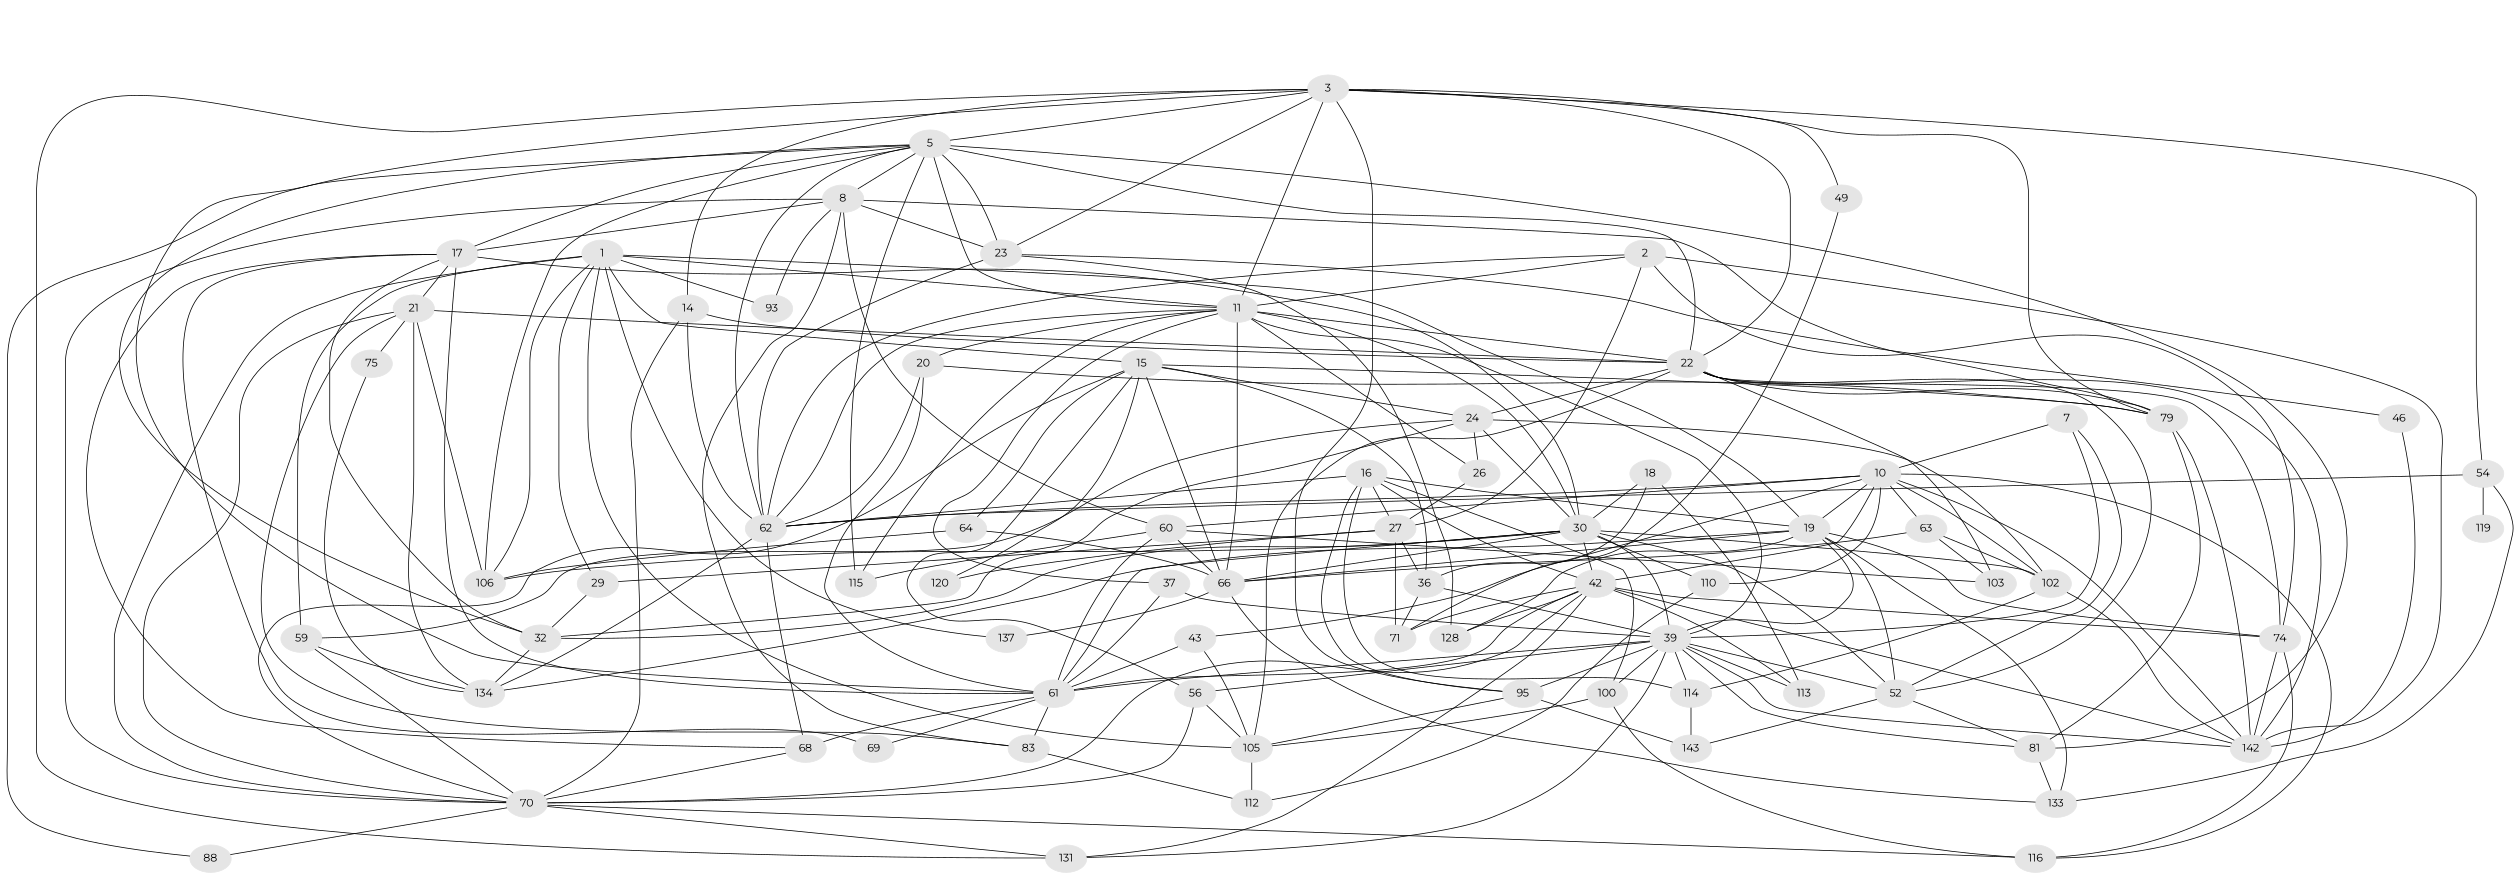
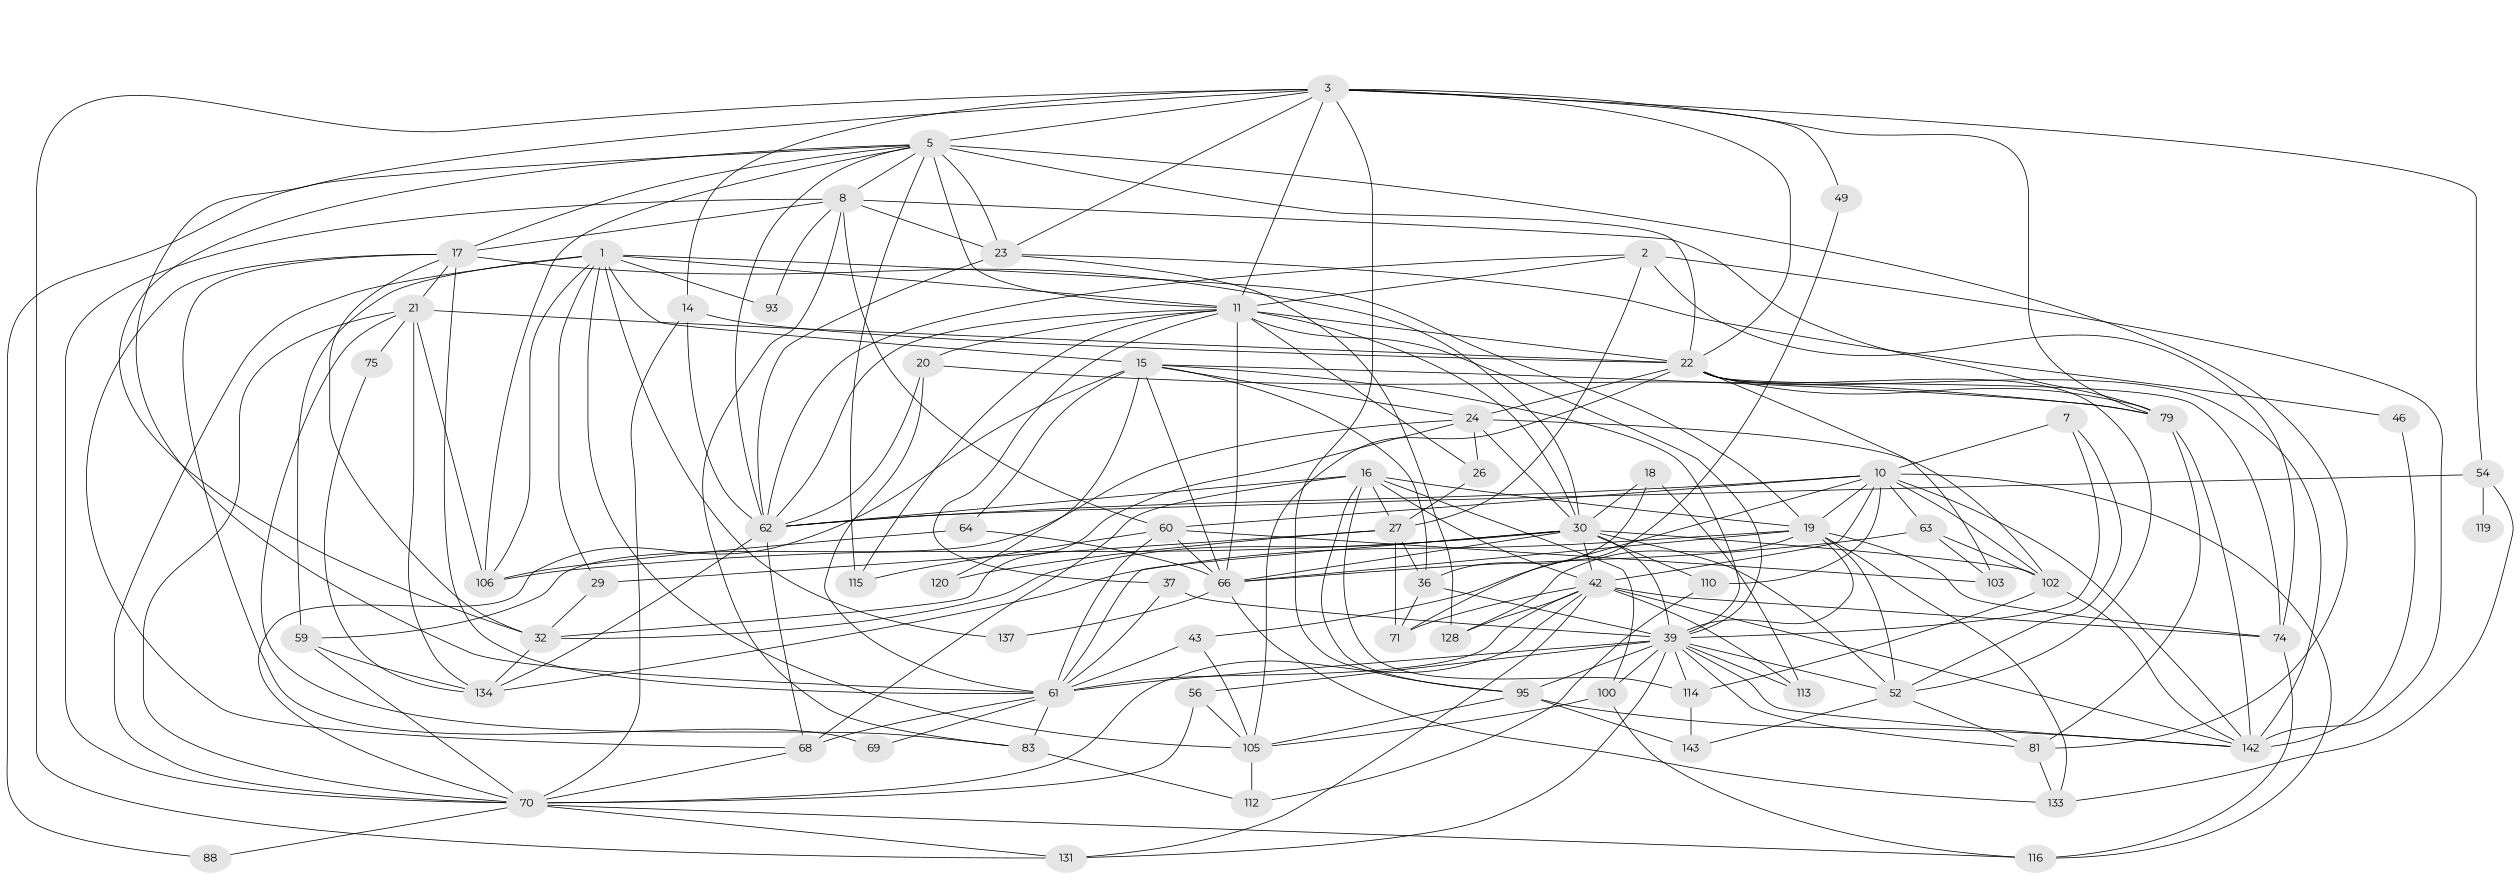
  graph {
    fontname=Montserrat
    node [color=gray90 fontname=Montserrat style=filled]
    edge [fontname=Montserrat]
    1 [super="+12+44"]
    11 [super="+47"]
    15 [super="+33"]
    19 [super="+72+38"]
    29
    59
    70 [super="+84"]
    93
    105 [super="+148"]
    106
    137
    62 [super="+77+132+86"]
    22 [super="+136+73+35"]
    115
    39 [super="+50+45+41"]
    20
    26
    30 [super="+53+82"]
    37
    66 [super="+141"]
    79 [super="+140"]
    24 [super="+31"]
    36 [super="+65"]
    64 [super="+91"]
    120
    74 [super="+135"]
    52 [super="+127+90"]
    128
    133
    134
    32
    131 [super="+138"]
    88
    116
    112
    2
    27 [super="+92"]
    142 [super="+147"]
    71
    68 [super="+139"]
    3 [super="+4+104"]
    5 [super="+9+34+76"]
    14
    23 [super="+118"]
    49
    54
    61 [super="+94"]
    95 [super="+123"]
    8 [super="+13"]
    17 [super="+48"]
    81 [super="+144"]
    103
    46
    119
    83 [super="+96"]
    69
    143
    60 [super="+126"]
    21 [super="+28"]
    10 [super="+129+25"]
    42 [super="+55"]
    43
    63
    102 [super="+122"]
    110
    7
    100
    114
    113
    56
    16 [super="+57+58"]
    75
    18
    1 -- 11
    1 -- 15
    1 -- 19
    1 -- 29
    1 -- 59
    1 -- 70
    1 -- 93 [weight=2]
    1 -- 105
    1 -- 106
    1 -- 137
    11 -- 62
    11 -- 22
    11 -- 115
    11 -- 39
    11 -- 20
    11 -- 26
    11 -- 30
    11 -- 37
    11 -- 66
    15 -- 70
-   15 -- 56
+   15 -- 39
    15 -- 66
    15 -- 79
    15 -- 24
    15 -- 36
    15 -- 64
    15 -- 120
    19 -- 39
    19 -- 66
    19 -- 74
    19 -- 52
    19 -- 128
    19 -- 133
    19 -- 134
    29 -- 32
    59 -- 70 [weight=2]
    59 -- 134
    70 -- 131
    70 -- 88
    70 -- 116
    105 -- 112
    62 -- 134
    62 -- 68
    22 -- 105
    22 -- 79
    22 -- 24
    22 -- 74
    22 -- 52
    22 -- 142 [weight=2]
    22 -- 103
    39 -- 52
    39 -- 131
    39 -- 142
    39 -- 61
    39 -- 95
    39 -- 81
    39 -- 100
    39 -- 114
    39 -- 113
    39 -- 56
    20 -- 62
    20 -- 79
    20 -- 61
    26 -- 27
    30 -- 106
    30 -- 39
    30 -- 66
    30 -- 52
    30 -- 32
    30 -- 61
    30 -- 42
    30 -- 102
    30 -- 110
    37 -- 39
    37 -- 61
    66 -- 137
    66 -- 133
    79 -- 142
    79 -- 81
    24 -- 59
    24 -- 26
    24 -- 30
    24 -- 32
    24 -- 102
    36 -- 39
    36 -- 71
    64 -- 106
    64 -- 66
    74 -- 116
-   74 -- 142
+   95 -- 142
    52 -- 81
    52 -- 143
    32 -- 134
    2 -- 11
    2 -- 62
    2 -- 74
    2 -- 27
    2 -- 142
    27 -- 29
    27 -- 36
    27 -- 120
    27 -- 71
    68 -- 70
    3 -- 11
    3 -- 22
    3 -- 79
    3 -- 131
    3 -- 5
    3 -- 14
    3 -- 23
    3 -- 49
    3 -- 54
    3 -- 61
    3 -- 95 [weight=2]
    5 -- 11
    5 -- 106
    5 -- 62
    5 -- 22
    5 -- 115
    5 -- 32
    5 -- 88
    5 -- 23 [weight=2]
    5 -- 8
    5 -- 17
    5 -- 81
    14 -- 70
    14 -- 62
    14 -- 22
    23 -- 62
    23 -- 128
    23 -- 46
    49 -- 71
    54 -- 62
    54 -- 133
    54 -- 119
    61 -- 68 [weight=2]
    61 -- 83
    61 -- 69
    95 -- 105
    95 -- 143
    8 -- 70
    8 -- 93
    8 -- 79
    8 -- 23
    8 -- 17
    8 -- 83
    8 -- 60
    17 -- 30
    17 -- 32
    17 -- 68
    17 -- 61
    17 -- 69
    17 -- 21
    81 -- 133
    46 -- 142
    83 -- 112
    60 -- 115
    60 -- 66
    60 -- 61
    60 -- 103
    21 -- 70
    21 -- 106
    21 -- 22
    21 -- 134
    21 -- 83
    21 -- 75
    10 -- 19
    10 -- 62
    10 -- 116
    10 -- 142
    10 -- 60
    10 -- 42
    10 -- 43
    10 -- 63
    10 -- 102
    10 -- 110
    42 -- 70
    42 -- 74
    42 -- 128
    42 -- 131
    42 -- 142
    42 -- 71
    42 -- 61 [weight=2]
    42 -- 113
    43 -- 105
    43 -- 61
    63 -- 66
    63 -- 103
    63 -- 102
    102 -- 142
    102 -- 114
    110 -- 112
    7 -- 39
    7 -- 52
    7 -- 10
    100 -- 105
    100 -- 116
    114 -- 143
    56 -- 70 [weight=2]
    56 -- 105
    16 -- 19
    16 -- 62
    16 -- 27
+   16 -- 68
    16 -- 95
    16 -- 42
    16 -- 100
    16 -- 114
    75 -- 134
    18 -- 30
    18 -- 36
    18 -- 113
  }
